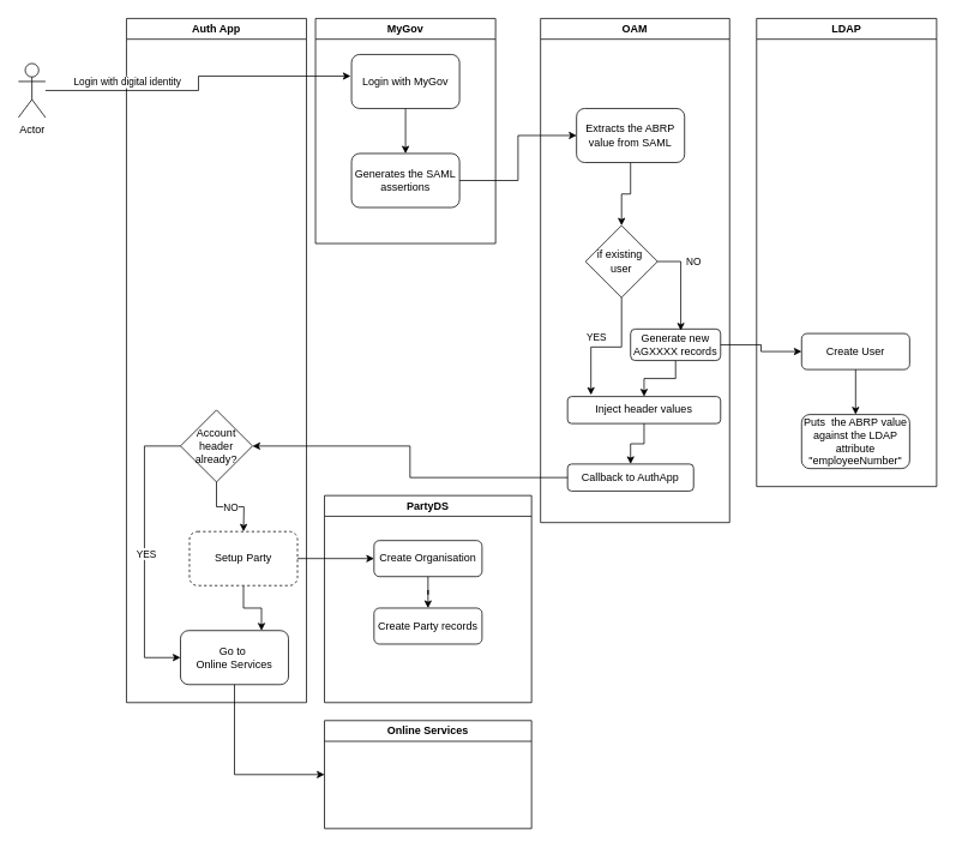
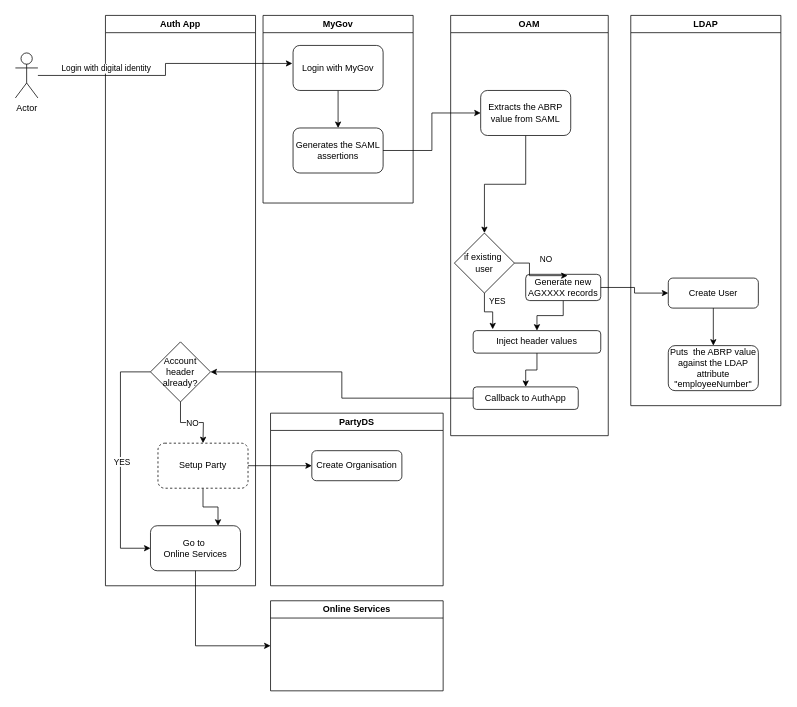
  <mxCell id="0" />
  <mxCell id="1" parent="0" />
  <mxCell id="2" value="Auth App" style="swimlane;whiteSpace=wrap;html=1;" vertex="1" parent="1"><mxGeometry x="140" y="20" width="200" height="760" as="geometry" /></mxCell>
  <mxCell id="3" value="NO" style="edgeStyle=orthogonalEdgeStyle;rounded=0;orthogonalLoop=1;jettySize=auto;html=1;" edge="1" parent="2" source="6"><mxGeometry relative="1" as="geometry"><mxPoint x="130" y="570" as="targetPoint" /></mxGeometry></mxCell>
  <mxCell id="4" style="edgeStyle=orthogonalEdgeStyle;rounded=0;orthogonalLoop=1;jettySize=auto;html=1;entryX=0;entryY=0.5;entryDx=0;entryDy=0;" edge="1" parent="2" source="6" target="9"><mxGeometry relative="1" as="geometry"><mxPoint x="20" y="690" as="targetPoint" /><Array as="points"><mxPoint x="20" y="475" /><mxPoint x="20" y="710" /></Array></mxGeometry></mxCell>
  <mxCell id="5" value="YES" style="edgeLabel;html=1;align=center;verticalAlign=middle;resizable=0;points=[];" vertex="1" connectable="0" parent="4"><mxGeometry x="0.01" y="1" relative="1" as="geometry"><mxPoint as="offset" /></mxGeometry></mxCell>
  <mxCell id="6" value="Account header already?" style="rhombus;whiteSpace=wrap;html=1;" vertex="1" parent="2"><mxGeometry x="60" y="435" width="80" height="80" as="geometry" /></mxCell>
  <mxCell id="7" style="edgeStyle=orthogonalEdgeStyle;rounded=0;orthogonalLoop=1;jettySize=auto;html=1;entryX=0.75;entryY=0;entryDx=0;entryDy=0;" edge="1" parent="2" source="8" target="9"><mxGeometry relative="1" as="geometry" /></mxCell>
  <mxCell id="8" value="Setup Party" style="rounded=1;whiteSpace=wrap;html=1;dashed=1;" vertex="1" parent="2"><mxGeometry x="70" y="570" width="120" height="60" as="geometry" /></mxCell>
  <mxCell id="9" value="Go to&amp;nbsp;&lt;div&gt;Online Services&lt;br&gt;&lt;/div&gt;" style="rounded=1;whiteSpace=wrap;html=1;" vertex="1" parent="2"><mxGeometry x="60" y="680" width="120" height="60" as="geometry" /></mxCell>
  <mxCell id="10" value="MyGov" style="swimlane;whiteSpace=wrap;html=1;" vertex="1" parent="1"><mxGeometry x="350" y="20" width="200" height="250" as="geometry" /></mxCell>
  <mxCell id="11" value="" style="edgeStyle=orthogonalEdgeStyle;rounded=0;orthogonalLoop=1;jettySize=auto;html=1;" edge="1" parent="10" source="12" target="13"><mxGeometry relative="1" as="geometry" /></mxCell>
  <mxCell id="12" value="Login with MyGov" style="rounded=1;whiteSpace=wrap;html=1;" vertex="1" parent="10"><mxGeometry x="40" y="40" width="120" height="60" as="geometry" /></mxCell>
  <mxCell id="13" value="Generates the SAML assertions" style="whiteSpace=wrap;html=1;rounded=1;" vertex="1" parent="10"><mxGeometry x="40" y="150" width="120" height="60" as="geometry" /></mxCell>
  <mxCell id="14" value="OAM" style="swimlane;whiteSpace=wrap;html=1;" vertex="1" parent="1"><mxGeometry x="600" y="20" width="210" height="560" as="geometry" /></mxCell>
  <mxCell id="15" style="edgeStyle=orthogonalEdgeStyle;rounded=0;orthogonalLoop=1;jettySize=auto;html=1;entryX=0.5;entryY=0;entryDx=0;entryDy=0;" edge="1" parent="14" source="16" target="19"><mxGeometry relative="1" as="geometry" /></mxCell>
  <mxCell id="16" value="Extracts the ABRP value from SAML" style="rounded=1;whiteSpace=wrap;html=1;" vertex="1" parent="14"><mxGeometry x="40" y="100" width="120" height="60" as="geometry" /></mxCell>
  <mxCell id="17" style="edgeStyle=orthogonalEdgeStyle;rounded=0;orthogonalLoop=1;jettySize=auto;html=1;entryX=0.153;entryY=-0.06;entryDx=0;entryDy=0;entryPerimeter=0;" edge="1" parent="14" source="19" target="26"><mxGeometry relative="1" as="geometry"><mxPoint x="40" y="400" as="targetPoint" /></mxGeometry></mxCell>
  <mxCell id="18" value="YES" style="edgeLabel;html=1;align=center;verticalAlign=middle;resizable=0;points=[];" vertex="1" connectable="0" parent="17"><mxGeometry x="0.33" y="-3" relative="1" as="geometry"><mxPoint x="8" y="-18" as="offset" /></mxGeometry></mxCell>
- <mxCell id="19" value="if existing&amp;nbsp;&lt;div&gt;user&lt;/div&gt;" style="rhombus;whiteSpace=wrap;html=1;" vertex="1" parent="14"><mxGeometry x="50" y="230" width="80" height="80" as="geometry" /></mxCell>
+ <mxCell id="19" value="if existing&amp;nbsp;&lt;div&gt;user&lt;/div&gt;" style="rhombus;whiteSpace=wrap;html=1;" vertex="1" parent="14"><mxGeometry x="5" y="290" width="80" height="80" as="geometry" /></mxCell>
  <mxCell id="20" style="edgeStyle=orthogonalEdgeStyle;rounded=0;orthogonalLoop=1;jettySize=auto;html=1;" edge="1" parent="14" source="21" target="26"><mxGeometry relative="1" as="geometry" /></mxCell>
  <mxCell id="21" value="Generate new AGXXXX records" style="rounded=1;whiteSpace=wrap;html=1;" vertex="1" parent="14"><mxGeometry x="100" y="345" width="100" height="35" as="geometry" /></mxCell>
  <mxCell id="22" value="" style="edgeStyle=orthogonalEdgeStyle;rounded=0;orthogonalLoop=1;jettySize=auto;html=1;entryX=0.558;entryY=0.05;entryDx=0;entryDy=0;entryPerimeter=0;exitX=1;exitY=0.5;exitDx=0;exitDy=0;" edge="1" parent="14" source="19" target="21"><mxGeometry relative="1" as="geometry"><mxPoint x="100" y="410" as="targetPoint" /></mxGeometry></mxCell>
  <mxCell id="23" value="NO" style="edgeLabel;html=1;align=center;verticalAlign=middle;resizable=0;points=[];" vertex="1" connectable="0" parent="22"><mxGeometry x="-0.033" y="-2" relative="1" as="geometry"><mxPoint x="16" y="-24" as="offset" /></mxGeometry></mxCell>
  <mxCell id="24" value="Callback to AuthApp" style="rounded=1;whiteSpace=wrap;html=1;" vertex="1" parent="14"><mxGeometry x="30" y="495" width="140" height="30" as="geometry" /></mxCell>
  <mxCell id="25" style="edgeStyle=orthogonalEdgeStyle;rounded=0;orthogonalLoop=1;jettySize=auto;html=1;" edge="1" parent="14" source="26" target="24"><mxGeometry relative="1" as="geometry" /></mxCell>
  <mxCell id="26" value="Inject header values" style="rounded=1;whiteSpace=wrap;html=1;" vertex="1" parent="14"><mxGeometry x="30" y="420" width="170" height="30" as="geometry" /></mxCell>
  <mxCell id="27" value="LDAP" style="swimlane;whiteSpace=wrap;html=1;" vertex="1" parent="1"><mxGeometry x="840" y="20" width="200" height="520" as="geometry" /></mxCell>
  <mxCell id="28" value="Puts&amp;nbsp; the ABRP value against the LDAP attribute &quot;employeeNumber&quot;" style="rounded=1;whiteSpace=wrap;html=1;" vertex="1" parent="27"><mxGeometry x="50" y="440" width="120" height="60" as="geometry" /></mxCell>
  <mxCell id="29" style="edgeStyle=orthogonalEdgeStyle;rounded=0;orthogonalLoop=1;jettySize=auto;html=1;entryX=0.5;entryY=0;entryDx=0;entryDy=0;" edge="1" parent="27" source="30" target="28"><mxGeometry relative="1" as="geometry" /></mxCell>
  <mxCell id="30" value="Create User" style="rounded=1;whiteSpace=wrap;html=1;" vertex="1" parent="27"><mxGeometry x="50" y="350" width="120" height="40" as="geometry" /></mxCell>
  <mxCell id="31" value="Actor" style="shape=umlActor;verticalLabelPosition=bottom;verticalAlign=top;html=1;outlineConnect=0;" vertex="1" parent="1"><mxGeometry x="20" y="70" width="30" height="60" as="geometry" /></mxCell>
  <mxCell id="32" style="edgeStyle=orthogonalEdgeStyle;rounded=0;orthogonalLoop=1;jettySize=auto;html=1;entryX=-0.008;entryY=0.4;entryDx=0;entryDy=0;entryPerimeter=0;" edge="1" parent="1" source="31" target="12"><mxGeometry relative="1" as="geometry" /></mxCell>
  <mxCell id="33" value="Login with digital identity" style="edgeLabel;html=1;align=center;verticalAlign=middle;resizable=0;points=[];" vertex="1" connectable="0" parent="32"><mxGeometry x="-0.149" relative="1" as="geometry"><mxPoint x="-61" y="-10" as="offset" /></mxGeometry></mxCell>
  <mxCell id="34" style="edgeStyle=orthogonalEdgeStyle;rounded=0;orthogonalLoop=1;jettySize=auto;html=1;" edge="1" parent="1" source="13" target="16"><mxGeometry relative="1" as="geometry" /></mxCell>
  <mxCell id="35" style="edgeStyle=orthogonalEdgeStyle;rounded=0;orthogonalLoop=1;jettySize=auto;html=1;" edge="1" parent="1" source="21" target="30"><mxGeometry relative="1" as="geometry" /></mxCell>
  <mxCell id="36" style="edgeStyle=orthogonalEdgeStyle;rounded=0;orthogonalLoop=1;jettySize=auto;html=1;entryX=1;entryY=0.5;entryDx=0;entryDy=0;" edge="1" parent="1" source="24" target="6"><mxGeometry relative="1" as="geometry"><mxPoint x="240" y="495" as="targetPoint" /></mxGeometry></mxCell>
  <mxCell id="37" value="PartyDS" style="swimlane;whiteSpace=wrap;html=1;" vertex="1" parent="1"><mxGeometry x="360" y="550" width="230" height="230" as="geometry" /></mxCell>
  <mxCell id="38" value="Create Organisation" style="rounded=1;whiteSpace=wrap;html=1;" vertex="1" parent="37"><mxGeometry x="55" y="50" width="120" height="40" as="geometry" /></mxCell>
- <mxCell id="39" value="Create Party records" style="rounded=1;whiteSpace=wrap;html=1;" vertex="1" parent="37"><mxGeometry x="55" y="125" width="120" height="40" as="geometry" /></mxCell>
- <mxCell id="40" style="edgeStyle=orthogonalEdgeStyle;rounded=0;orthogonalLoop=1;jettySize=auto;html=1;" edge="1" parent="37" source="38" target="39"><mxGeometry relative="1" as="geometry" /></mxCell>
  <mxCell id="41" style="edgeStyle=orthogonalEdgeStyle;rounded=0;orthogonalLoop=1;jettySize=auto;html=1;entryX=0;entryY=0.5;entryDx=0;entryDy=0;" edge="1" parent="1" source="8" target="38"><mxGeometry relative="1" as="geometry"><mxPoint x="375" y="622.5" as="targetPoint" /></mxGeometry></mxCell>
  <mxCell id="42" value="Online Services" style="swimlane;whiteSpace=wrap;html=1;" vertex="1" parent="1"><mxGeometry x="360" y="800" width="230" height="120" as="geometry" /></mxCell>
  <mxCell id="43" style="edgeStyle=orthogonalEdgeStyle;rounded=0;orthogonalLoop=1;jettySize=auto;html=1;exitX=0.5;exitY=1;exitDx=0;exitDy=0;entryX=0;entryY=0.5;entryDx=0;entryDy=0;" edge="1" parent="1" source="9" target="42"><mxGeometry relative="1" as="geometry" /></mxCell>
